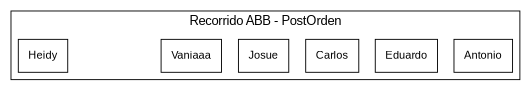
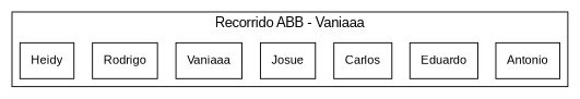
  digraph {
    rankdir=TB
    fontname="Liberation Sans"
    node [fontname="Liberation Sans" fontsize=12 shape=box]
    n1 [label=" Antonio "]
    n2 [label=" Eduardo "]
    n3 [label=" Carlos "]
    n4 [label=" Josue "]
    n5 [label=" Vaniaaa "]
+   n6 [label=" Rodrigo "]
    n7 [label=" Heidy "]
    subgraph cluster_1 {
-     label="Recorrido ABB - PostOrden"
+     label="Recorrido ABB - Vaniaaa"
      n1
      n2
      n3
      n4
      n5
+     n6
      n7
    }
  }
